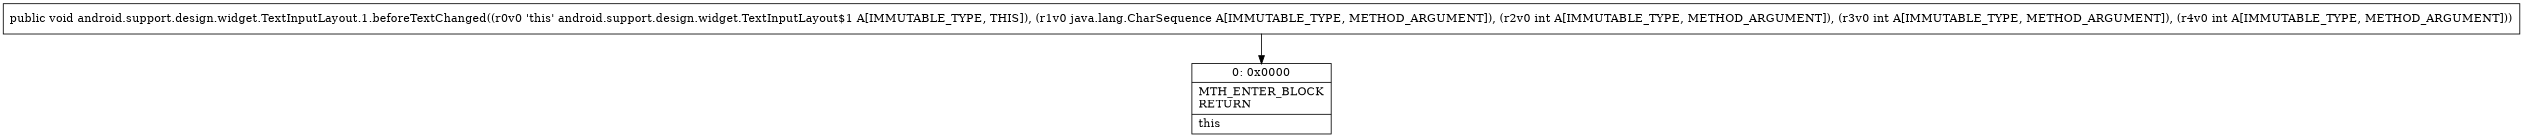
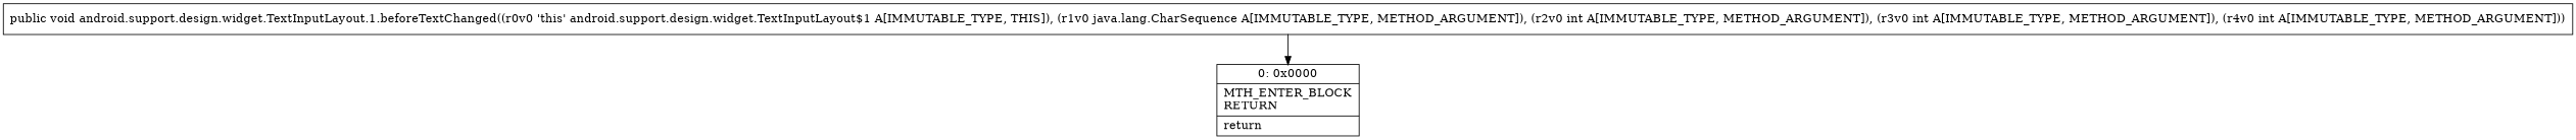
  digraph {
    node [shape=record]
-   n1 [label="{0\:\ 0x0000|MTH_ENTER_BLOCK\lRETURN\l|this\l}"]
+   n1 [label="{0\:\ 0x0000|MTH_ENTER_BLOCK\lRETURN\l|return\l}"]
    n2 [label="{public void android.support.design.widget.TextInputLayout.1.beforeTextChanged((r0v0 'this' android.support.design.widget.TextInputLayout$1 A[IMMUTABLE_TYPE, THIS]), (r1v0 java.lang.CharSequence A[IMMUTABLE_TYPE, METHOD_ARGUMENT]), (r2v0 int A[IMMUTABLE_TYPE, METHOD_ARGUMENT]), (r3v0 int A[IMMUTABLE_TYPE, METHOD_ARGUMENT]), (r4v0 int A[IMMUTABLE_TYPE, METHOD_ARGUMENT])) }"]
    n2 -> n1
  }
